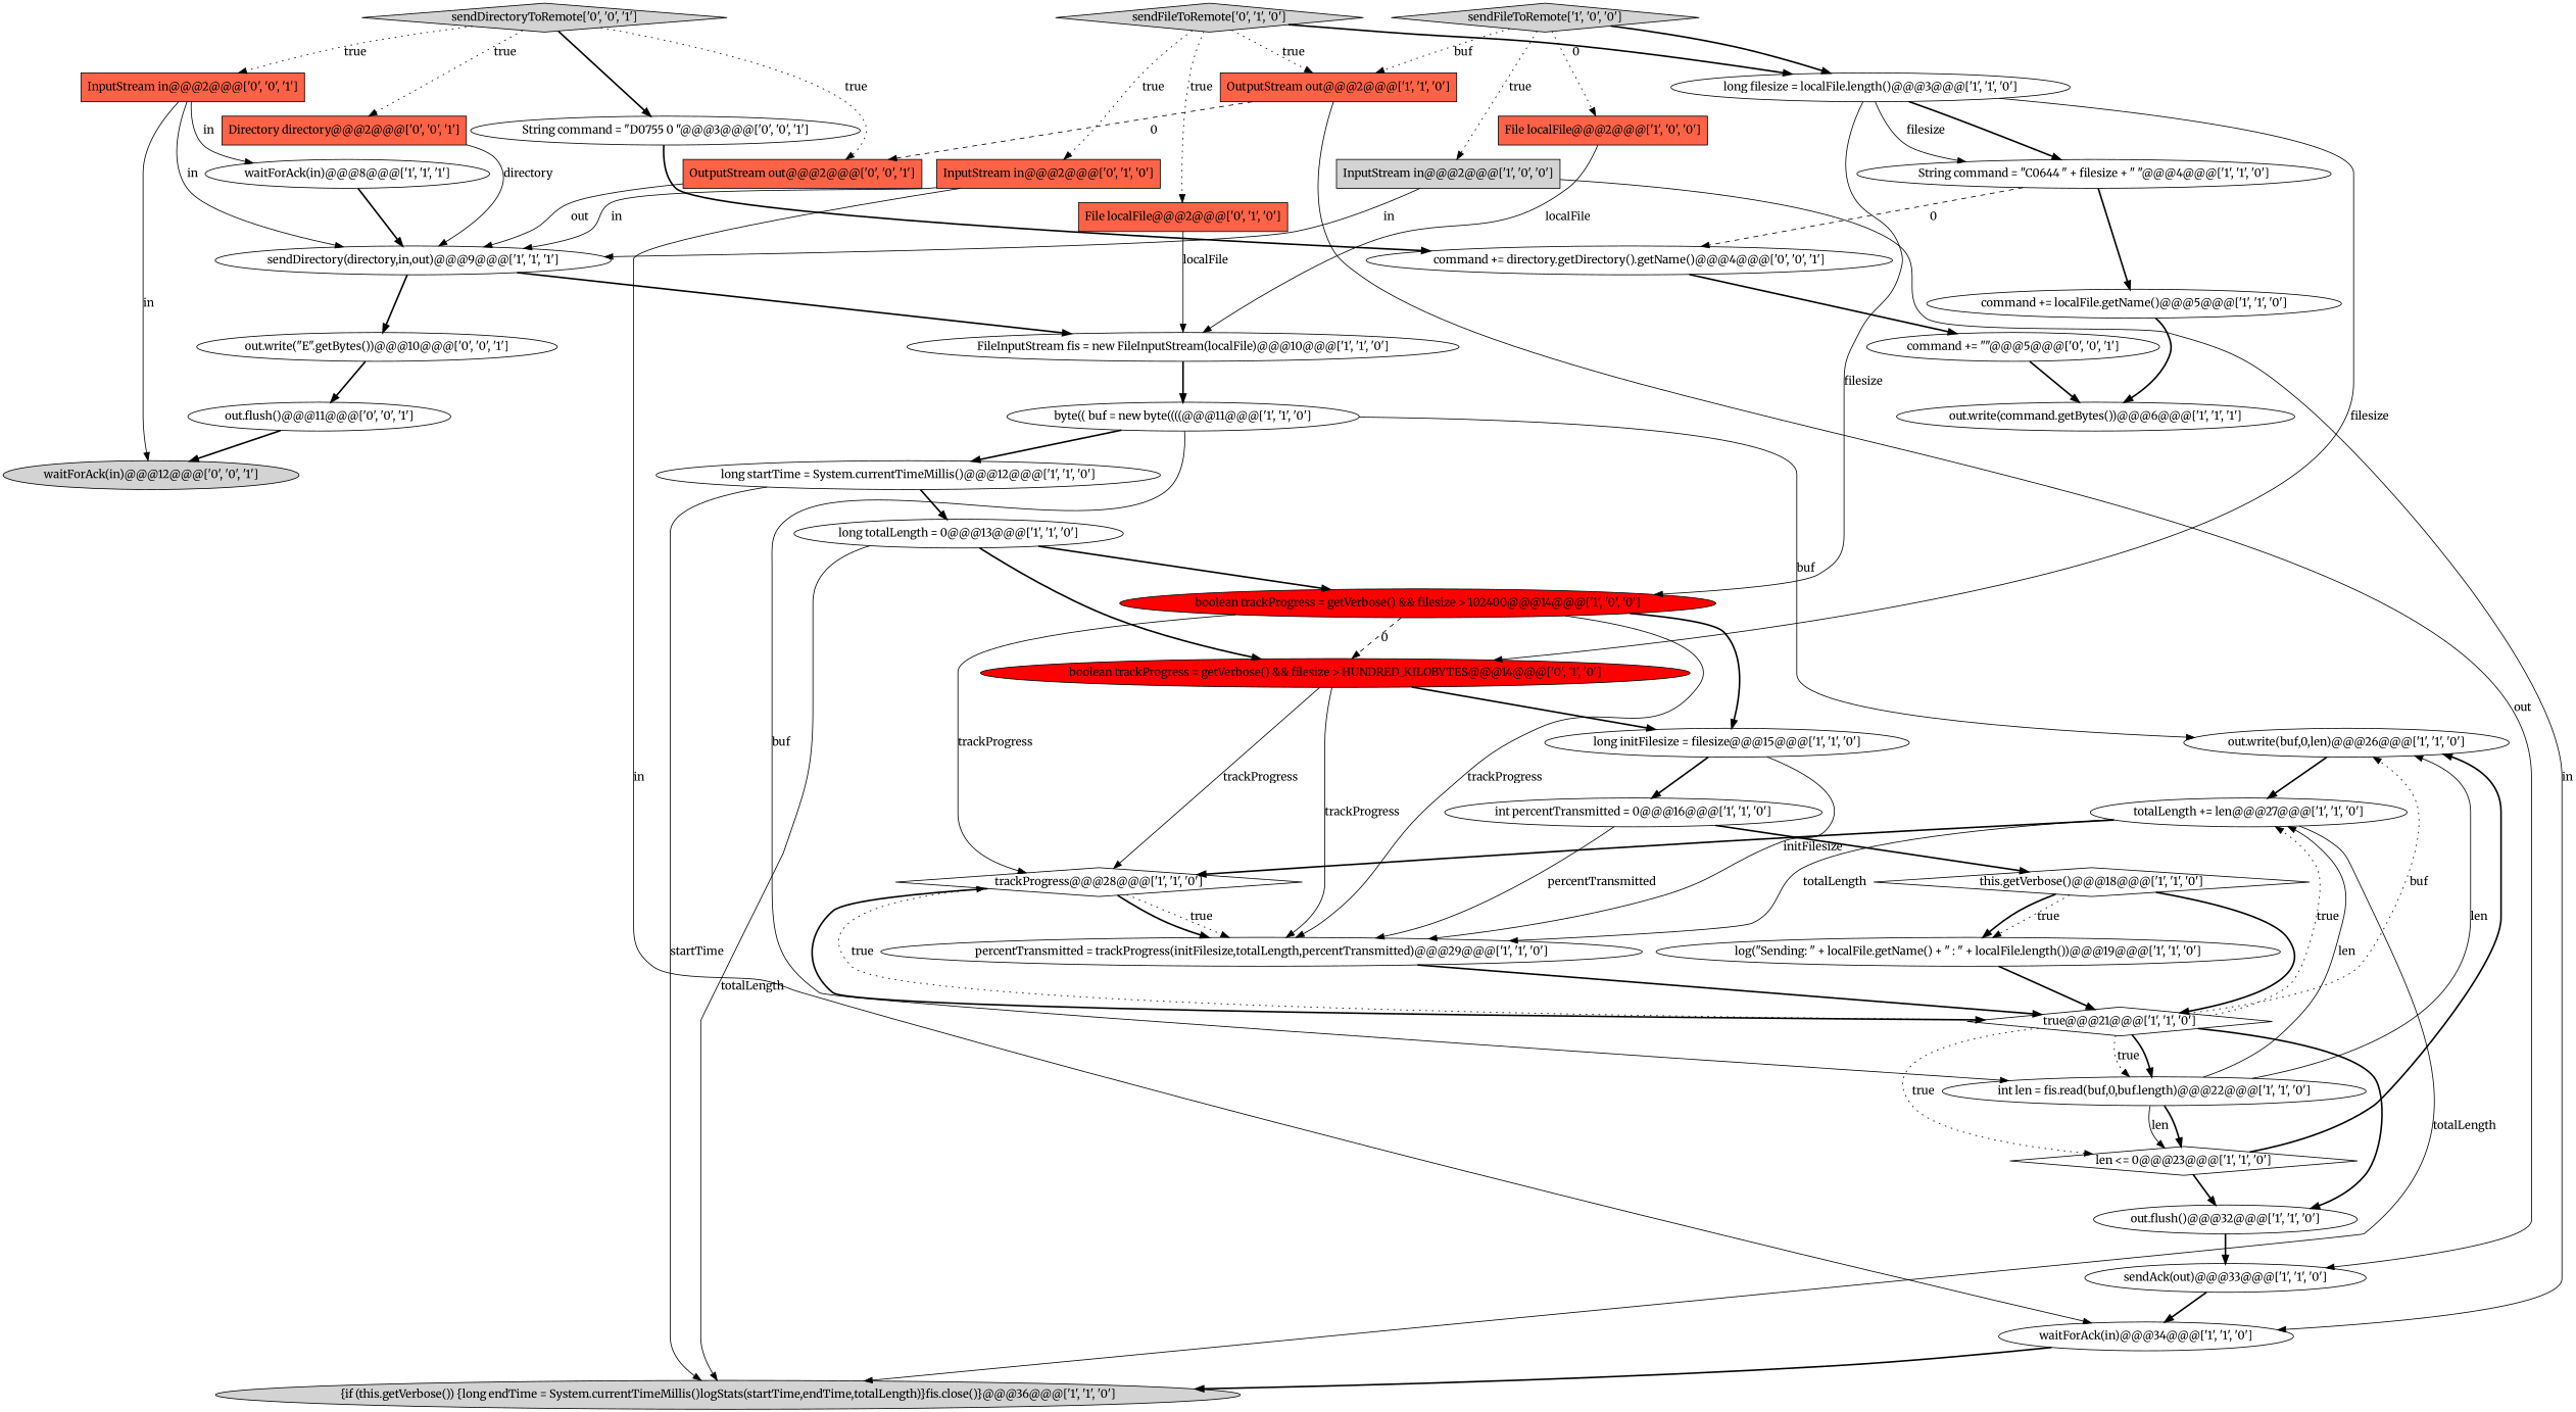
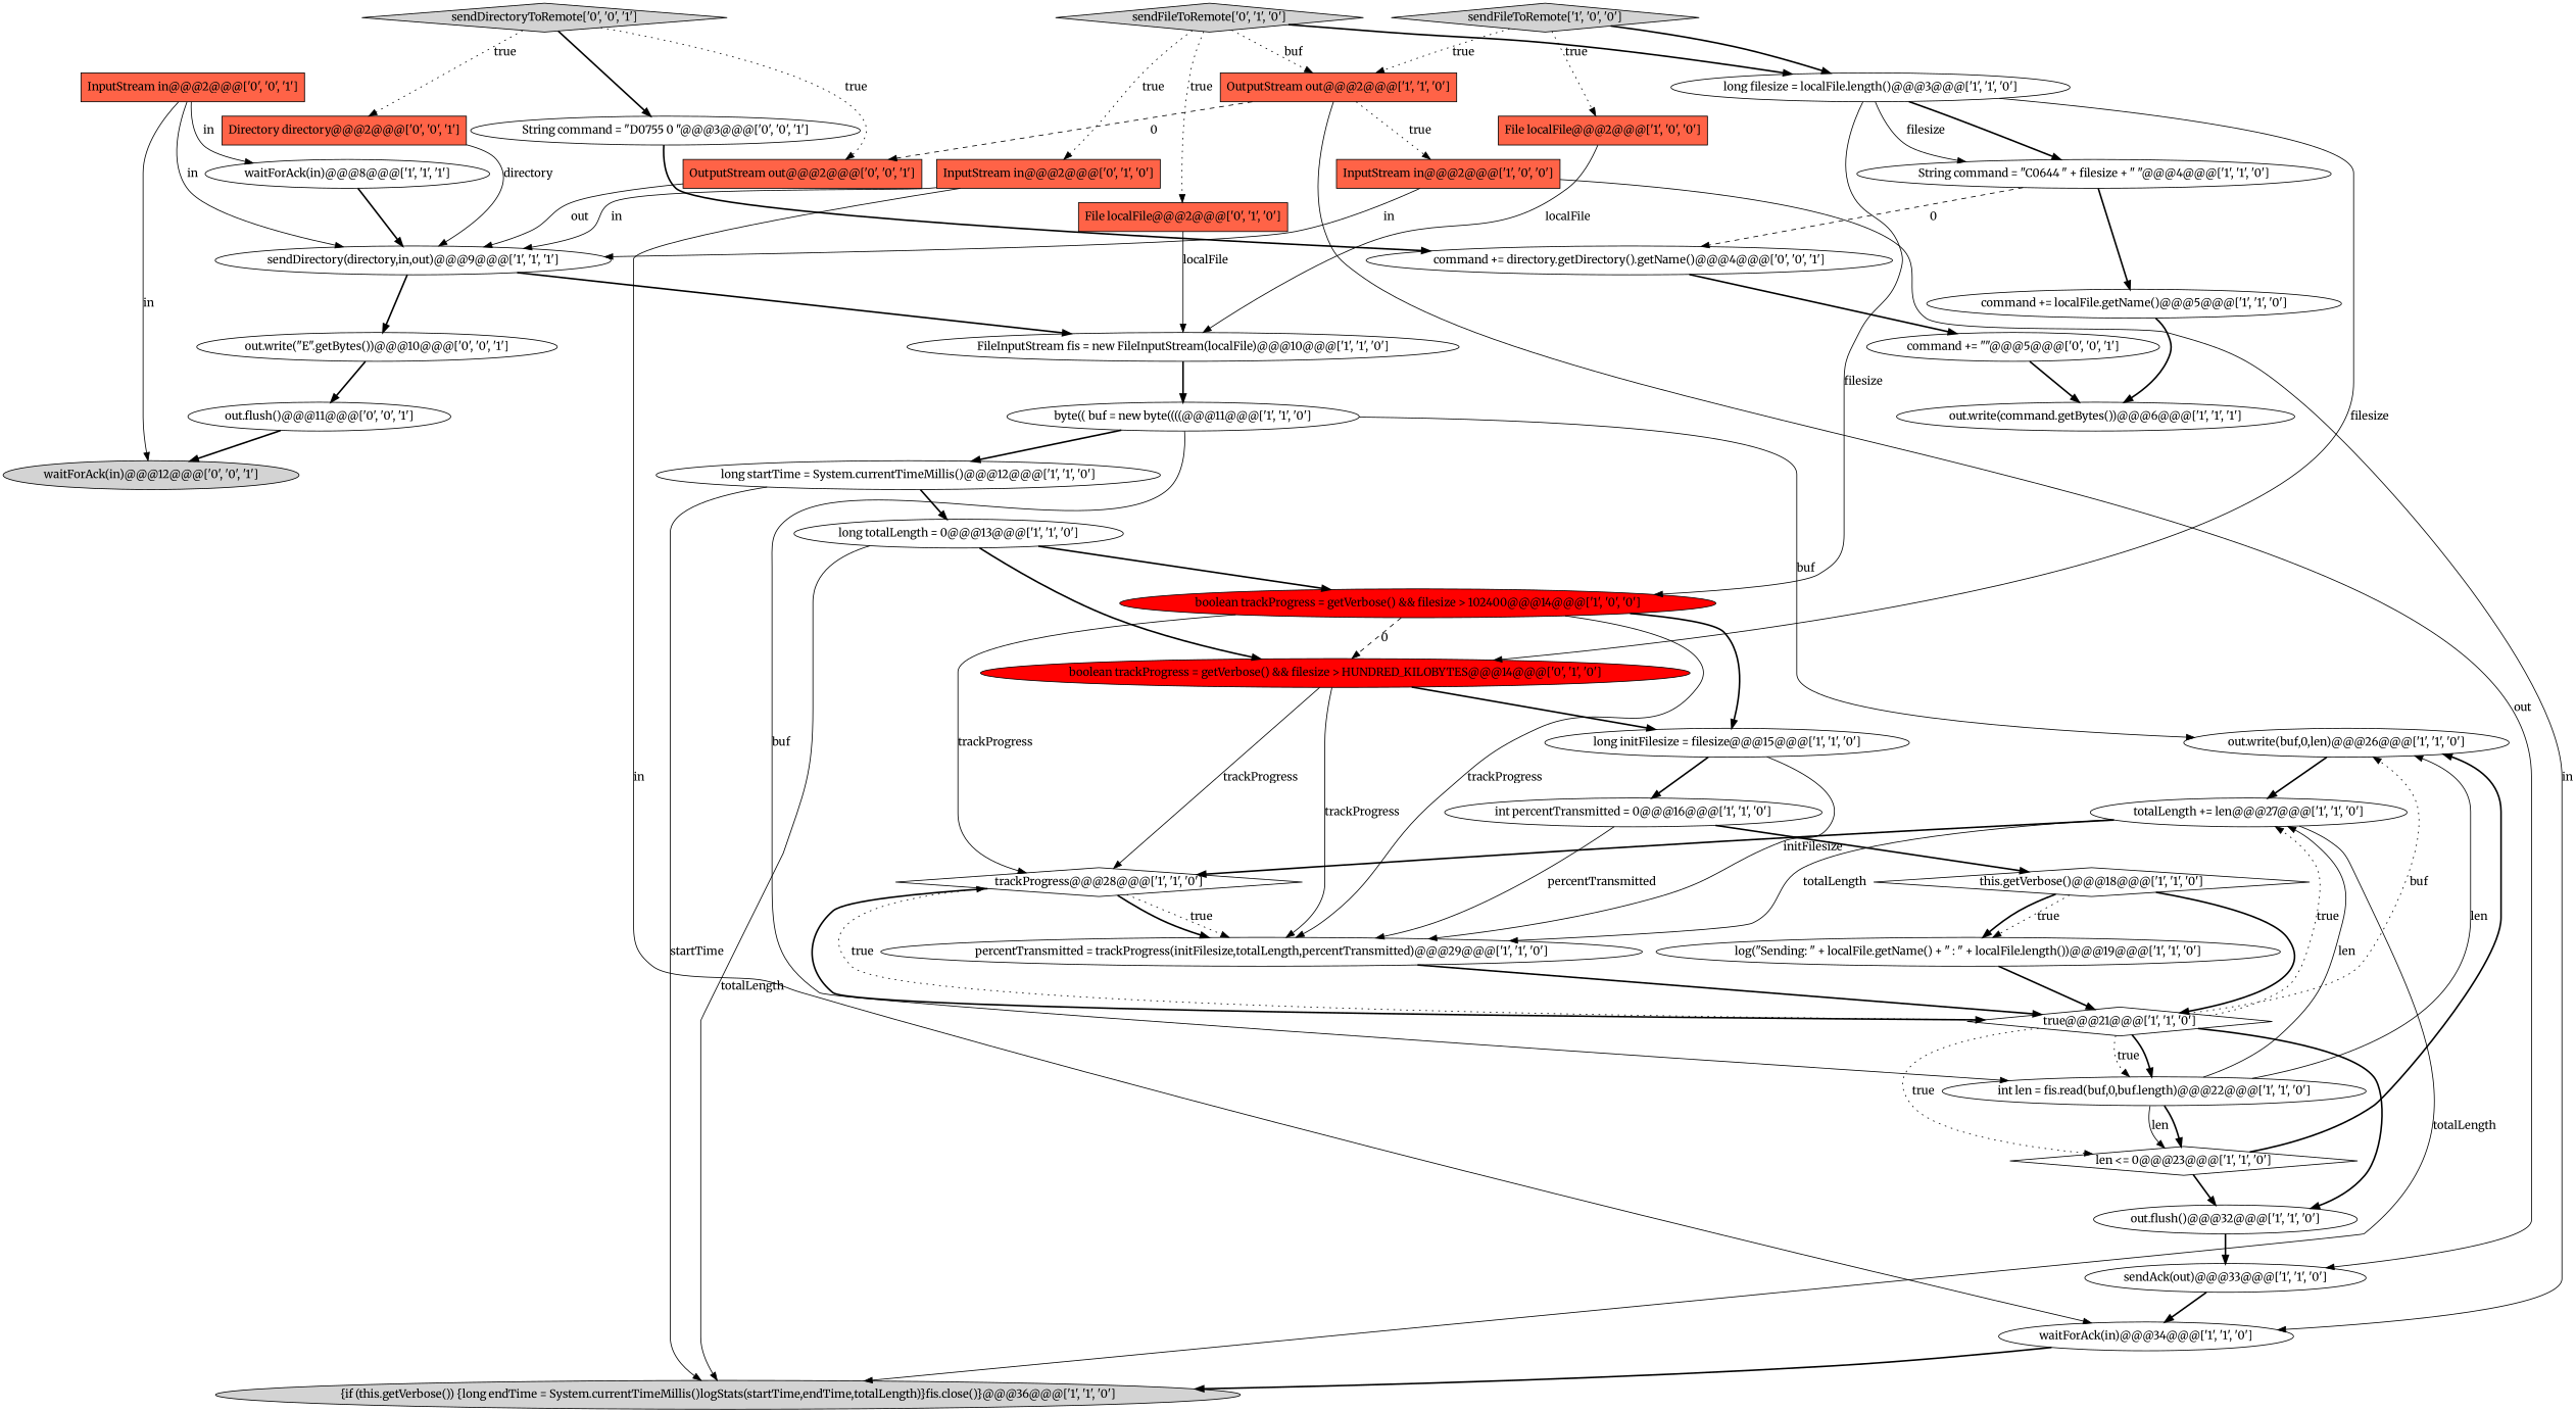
  digraph {
    fontname=Merriweather
    node [fillcolor=white fontname=Merriweather shape=ellipse style=filled]
    edge [fontname=Merriweather style=bold]
    n1 [fillcolor=tomato label="File localFile@@@2@@@['1', '0', '0']" shape=box]
    n2 [label="FileInputStream fis = new FileInputStream(localFile)@@@10@@@['1', '1', '0']"]
    n3 [label="byte(( buf = new byte((((@@@11@@@['1', '1', '0']"]
    n4 [label="out.write(buf,0,len)@@@26@@@['1', '1', '0']"]
    n5 [label="totalLength += len@@@27@@@['1', '1', '0']"]
    n6 [label="trackProgress@@@28@@@['1', '1', '0']" shape=diamond]
    n7 [label="percentTransmitted = trackProgress(initFilesize,totalLength,percentTransmitted)@@@29@@@['1', '1', '0']"]
    n8 [fillcolor=lightgray label="{if (this.getVerbose()) {long endTime = System.currentTimeMillis()logStats(startTime,endTime,totalLength)}fis.close()}@@@36@@@['1', '1', '0']"]
    n9 [label="out.flush()@@@11@@@['0', '0', '1']"]
    n10 [fillcolor=lightgray label="waitForAck(in)@@@12@@@['0', '0', '1']"]
    n11 [fillcolor=tomato label="OutputStream out@@@2@@@['0', '0', '1']" shape=box]
    n12 [label="sendDirectory(directory,in,out)@@@9@@@['1', '1', '1']"]
    n13 [label="out.write(\"E\".getBytes())@@@10@@@['0', '0', '1']"]
    n14 [label="out.flush()@@@32@@@['1', '1', '0']"]
    n15 [label="sendAck(out)@@@33@@@['1', '1', '0']"]
    n16 [label="waitForAck(in)@@@34@@@['1', '1', '0']"]
    n17 [label="len <= 0@@@23@@@['1', '1', '0']" shape=diamond]
    n18 [label="true@@@21@@@['1', '1', '0']" shape=diamond]
    n19 [label="int len = fis.read(buf,0,buf.length)@@@22@@@['1', '1', '0']"]
    n20 [fillcolor=tomato label="InputStream in@@@2@@@['0', '1', '0']" shape=box]
    n21 [fillcolor=tomato label="File localFile@@@2@@@['0', '1', '0']" shape=box]
    n22 [label="long startTime = System.currentTimeMillis()@@@12@@@['1', '1', '0']"]
    n23 [label="long totalLength = 0@@@13@@@['1', '1', '0']"]
    n24 [fillcolor=tomato label="InputStream in@@@2@@@['0', '0', '1']" shape=box]
    n25 [label="waitForAck(in)@@@8@@@['1', '1', '1']"]
    n26 [fillcolor=red label="boolean trackProgress = getVerbose() && filesize > HUNDRED_KILOBYTES@@@14@@@['0', '1', '0']"]
    n27 [fillcolor=red label="boolean trackProgress = getVerbose() && filesize > 102400@@@14@@@['1', '0', '0']"]
    n28 [label="int percentTransmitted = 0@@@16@@@['1', '1', '0']"]
    n29 [label="this.getVerbose()@@@18@@@['1', '1', '0']" shape=diamond]
    n30 [label="log(\"Sending: \" + localFile.getName() + \" : \" + localFile.length())@@@19@@@['1', '1', '0']"]
    n31 [fillcolor=tomato label="OutputStream out@@@2@@@['1', '1', '0']" shape=box]
    n32 [fillcolor=lightgray label="sendDirectoryToRemote['0', '0', '1']" shape=diamond]
    n33 [label="String command = \"D0755 0 \"@@@3@@@['0', '0', '1']"]
    n34 [fillcolor=tomato label="Directory directory@@@2@@@['0', '0', '1']" shape=box]
    n35 [label="command += directory.getDirectory().getName()@@@4@@@['0', '0', '1']"]
    n36 [label="command += \"\"@@@5@@@['0', '0', '1']"]
    n37 [label="out.write(command.getBytes())@@@6@@@['1', '1', '1']"]
    n38 [label="long initFilesize = filesize@@@15@@@['1', '1', '0']"]
    n39 [label="String command = \"C0644 \" + filesize + \" \"@@@4@@@['1', '1', '0']"]
    n40 [label="command += localFile.getName()@@@5@@@['1', '1', '0']"]
-   n41 [fillcolor=lightgray label="InputStream in@@@2@@@['1', '0', '0']" shape=box]
+   n41 [fillcolor=tomato label="InputStream in@@@2@@@['1', '0', '0']" shape=box]
    n42 [label="long filesize = localFile.length()@@@3@@@['1', '1', '0']"]
    n43 [fillcolor=lightgray label="sendFileToRemote['1', '0', '0']" shape=diamond]
    n44 [fillcolor=lightgray label="sendFileToRemote['0', '1', '0']" shape=diamond]
    n1 -> n2 [label=localFile style=solid]
    n2 -> n3
    n3 -> n4 [label=buf style=solid]
    n3 -> n19 [label=buf style=solid]
    n3 -> n22
    n4 -> n5
    n5 -> n6
    n5 -> n7 [label=totalLength style=solid]
    n5 -> n8 [label=totalLength style=solid]
    n6 -> n7 [label=true style=dotted]
    n6 -> n7
    n6 -> n18
    n7 -> n18
    n9 -> n10
    n11 -> n12 [label=out style=solid]
    n12 -> n2
    n12 -> n13
    n13 -> n9
    n14 -> n15
    n15 -> n16
    n16 -> n8
    n17 -> n4
    n17 -> n14
    n18 -> n4 [label=buf style=dotted]
    n18 -> n5 [label=true style=dotted]
    n18 -> n6 [label=true style=dotted]
    n18 -> n14
    n18 -> n17 [label=true style=dotted]
    n18 -> n19
    n18 -> n19 [label=true style=dotted]
    n19 -> n4 [label=len style=solid]
    n19 -> n5 [label=len style=solid]
    n19 -> n17
    n19 -> n17 [label=len style=solid]
    n20 -> n12 [label=in style=solid]
    n20 -> n16 [label=in style=solid]
    n21 -> n2 [label=localFile style=solid]
    n22 -> n8 [label=startTime style=solid]
    n22 -> n23
    n23 -> n8 [label=totalLength style=solid]
    n23 -> n26
    n23 -> n27
    n24 -> n10 [label=in style=solid]
    n24 -> n12 [label=in style=solid]
    n24 -> n25 [label=in style=solid]
    n25 -> n12
    n26 -> n6 [label=trackProgress style=solid]
    n26 -> n7 [label=trackProgress style=solid]
    n26 -> n38
    n27 -> n6 [label=trackProgress style=solid]
    n27 -> n7 [label=trackProgress style=solid]
    n27 -> n26 [label=0 style=dashed]
    n27 -> n38
    n28 -> n7 [label=percentTransmitted style=solid]
    n28 -> n29
    n29 -> n18
    n29 -> n30 [label=true style=dotted]
    n29 -> n30
    n30 -> n18
    n31 -> n11 [label=0 style=dashed]
    n31 -> n15 [label=out style=solid]
    n32 -> n11 [label=true style=dotted]
-   n32 -> n24 [label=true style=dotted]
    n32 -> n33
    n32 -> n34 [label=true style=dotted]
    n33 -> n35
    n34 -> n12 [label=directory style=solid]
    n35 -> n36
    n36 -> n37
    n38 -> n7 [label=initFilesize style=solid]
    n38 -> n28
    n39 -> n35 [label=0 style=dashed]
    n39 -> n40
    n40 -> n37
    n41 -> n12 [label=in style=solid]
    n41 -> n16 [label=in style=solid]
    n42 -> n26 [label=filesize style=solid]
    n42 -> n27 [label=filesize style=solid]
    n42 -> n39
    n42 -> n39 [label=filesize style=solid]
-   n43 -> n1 [label=0 style=dotted]
-   n43 -> n31 [label=buf style=dotted]
-   n43 -> n41 [label=true style=dotted]
+   n43 -> n1 [label=true style=dotted]
+   n43 -> n31 [label=true style=dotted]
+   n31 -> n41 [label=true style=dotted]
    n43 -> n42
    n44 -> n20 [label=true style=dotted]
    n44 -> n21 [label=true style=dotted]
-   n44 -> n31 [label=true style=dotted]
+   n44 -> n31 [label=buf style=dotted]
    n44 -> n42
  }
